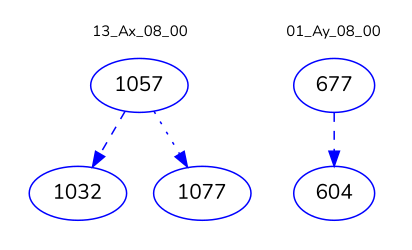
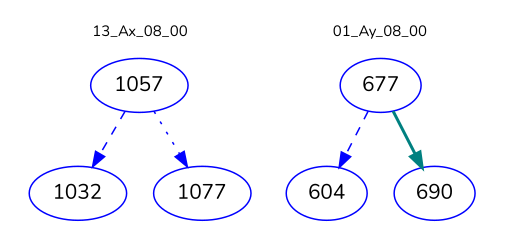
  digraph {
    fontname=Nunito
    node [color=blue fontname=Nunito]
    edge [color=blue fontname=Nunito style=dashed]
    n1 [label=1057]
    n2 [label=1032]
    n3 [label=1077]
    n4 [label=677]
    n5 [label=604]
+   n6 [label=690]
    subgraph cluster_1 {
      color=white
      fontsize=10
      label="13_Ax_08_00"
      n1
      n2
      n3
    }
    subgraph cluster_2 {
      color=white
      fontsize=10
      label="01_Ay_08_00"
      n4
      n5
+     n6
    }
    n1 -> n2
    n1 -> n3 [style=dotted]
    n4 -> n5
+   n4 -> n6 [color=teal style=bold]
  }
